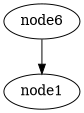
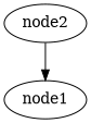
  strict digraph {
-   node2 [height=0.5 width=0.90278 label=node6]
+   node2 [height=0.5 width=0.90278]
    node1 [height=0.5 width=0.90278]
    node2 -> node1
  }
